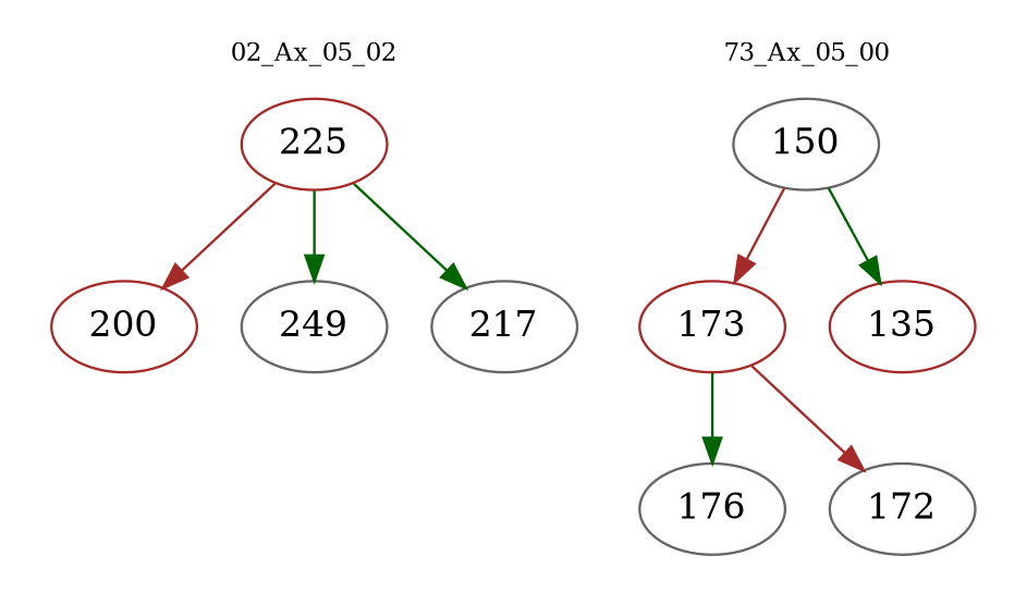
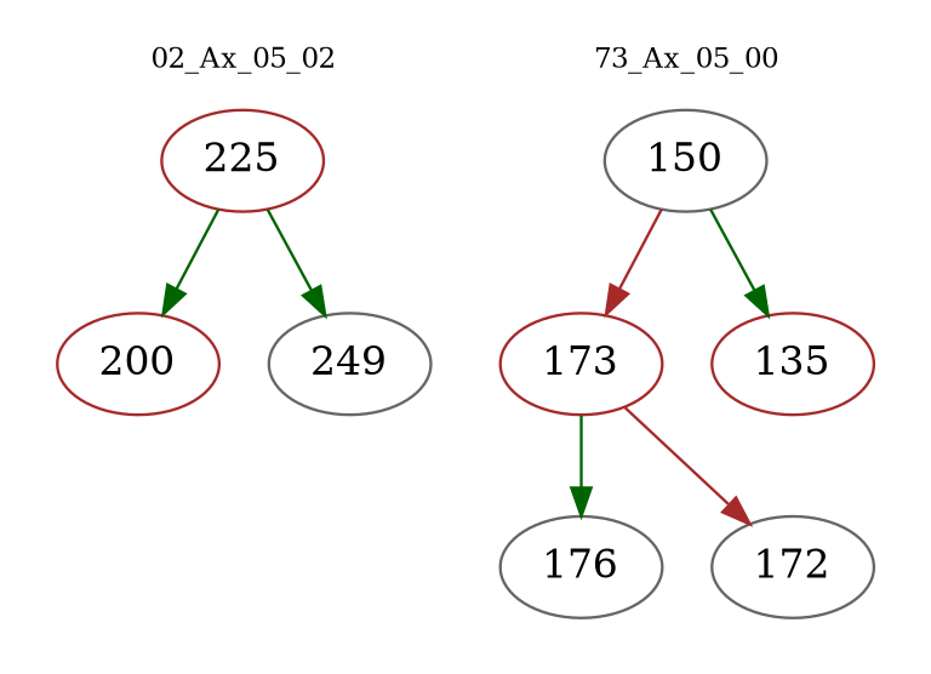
  digraph {
    node [color=gray40]
    edge [color=darkgreen]
    n1 [color=brown label=225]
    n2 [color=brown label=200]
    n3 [label=249]
-   n4 [label=217]
    n5 [color=brown label=173]
    n6 [label=150]
    n7 [label=176]
    n8 [label=172]
    n9 [color=brown label=135]
    subgraph cluster_1 {
      color=white
      fontsize=10
      label="02_Ax_05_02"
      n1
      n2
      n3
-     n4
    }
    subgraph cluster_2 {
      color=white
      fontsize=10
      label="73_Ax_05_00"
      n5
      n6
      n7
      n8
      n9
    }
-   n1 -> n2 [color=brown]
+   n1 -> n2
    n1 -> n3
-   n1 -> n4
    n5 -> n7
    n5 -> n8 [color=brown]
    n6 -> n5 [color=brown]
    n6 -> n9
  }
